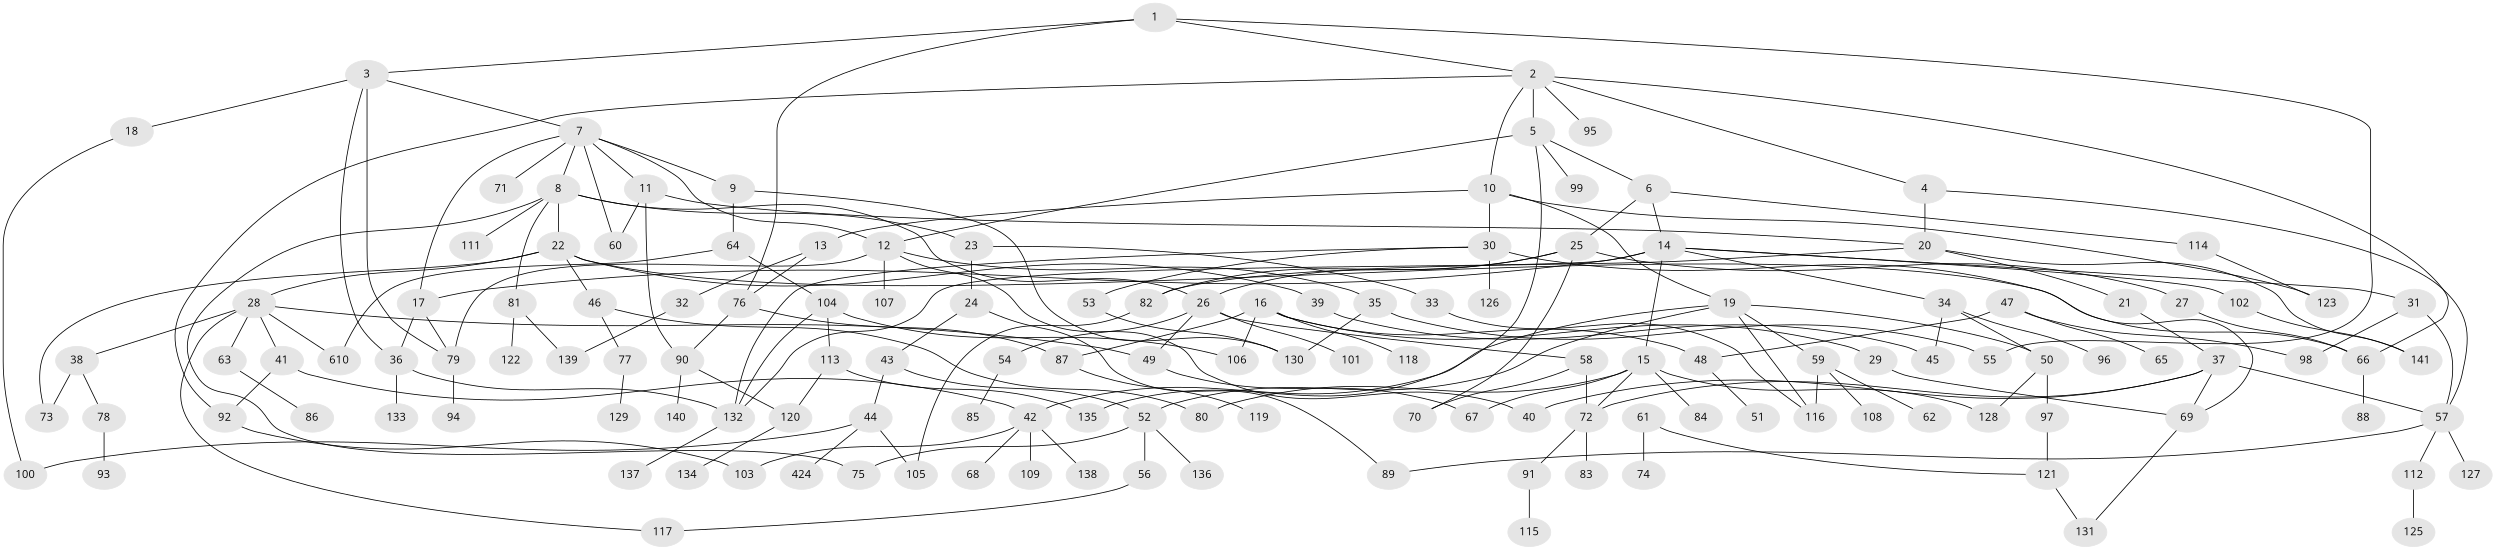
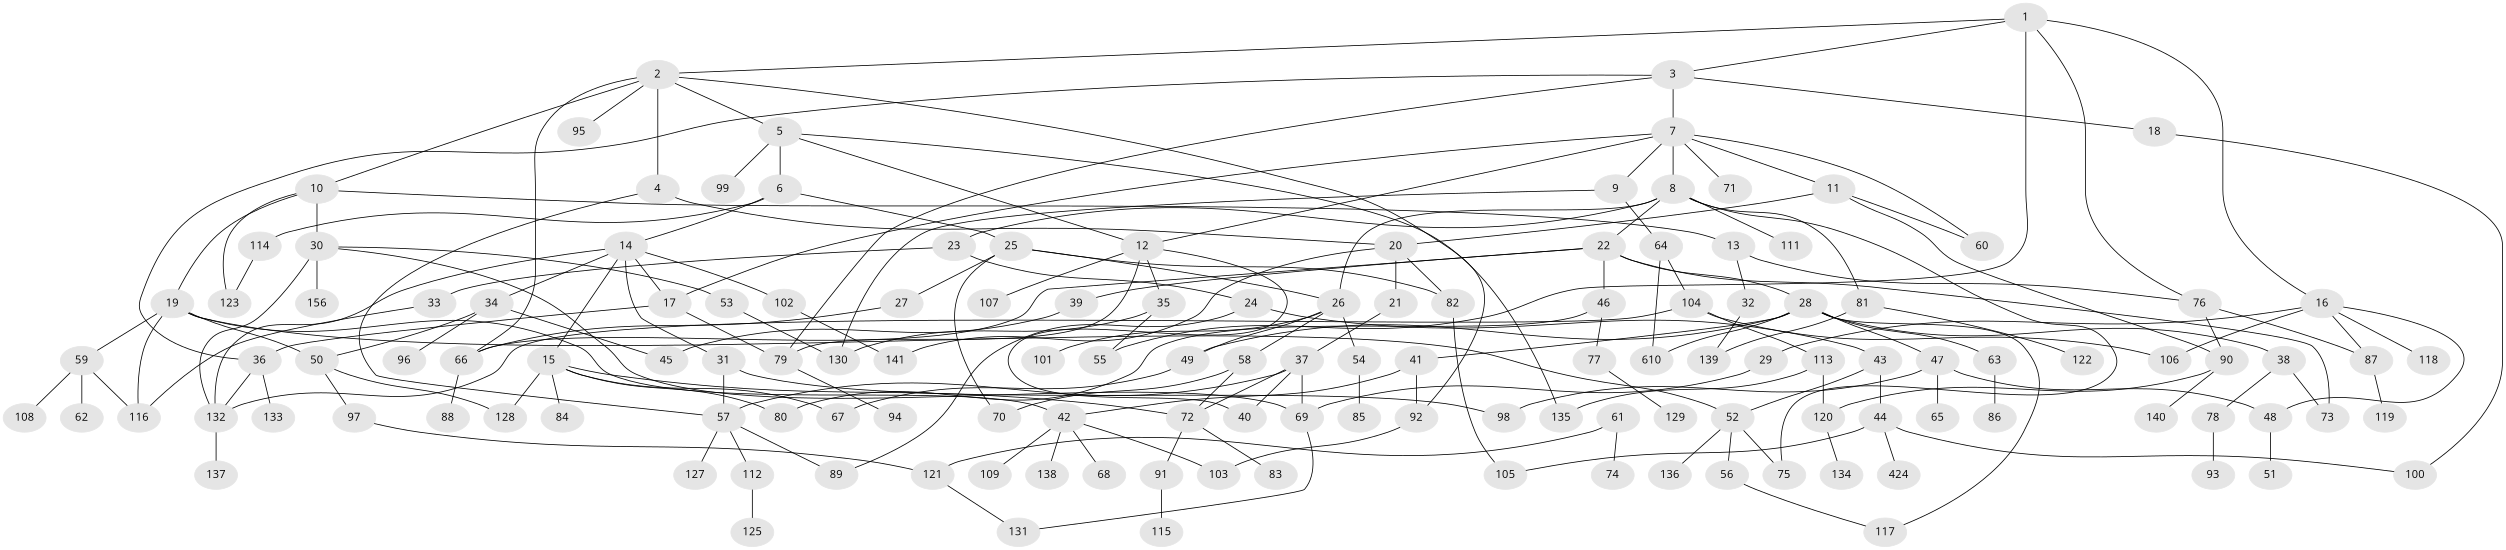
  graph {
    fontname="Open Sans"
    node [color=gray90 fontname="Open Sans" style=filled]
    edge [fontname="Open Sans"]
    1
    2
    3
    16
    55
    76
    4
    5
    10
    66
    92
    95
    7
    18
    36
    79
    29
    48
    87
    106
    118
    90
    20
    57
    6
    12
    99
    135
    13
    19
    30
    123
    88
    103
    8
    9
    11
    17
    60
    71
    100
    132
    133
    94
    21
    82
    141
    89
    112
    127
    14
    25
    114
    35
    40
    107
    15
    31
    34
    102
    26
    27
    70
    22
    23
    75
    81
    111
    64
    130
    28
    39
    46
    73
    24
    33
    49
    54
    58
    101
    139
    122
    n83 [label=610]
    104
    32
    42
    50
    52
    59
    116
    69
    53
-   126
+   126 [label=156]
    120
    140
    67
    72
    80
    84
    128
    98
    45
    96
    137
    83
    91
    51
    119
    68
    109
    138
    97
    56
    136
    62
    108
    37
    105
    38
    41
    47
    63
    117
    77
    43
    44
    85
    78
    65
    86
    131
    93
    n133 [label=424]
    129
    121
    125
    61
    74
    113
    115
    134
    1 -- 2
    1 -- 3
+   1 -- 16
    1 -- 55
    1 -- 76
    2 -- 4
    2 -- 5
    2 -- 10
    2 -- 66
    2 -- 92
    2 -- 95
    3 -- 7
    3 -- 18
    3 -- 36
    3 -- 79
    16 -- 29
    16 -- 48
    16 -- 87
    16 -- 106
    16 -- 118
    76 -- 87
    76 -- 90
    4 -- 20
    4 -- 57
    5 -- 6
    5 -- 12
    5 -- 99
    5 -- 135
    10 -- 13
    10 -- 19
    10 -- 30
    10 -- 123
    66 -- 88
    92 -- 103
    7 -- 12
    7 -- 8
    7 -- 9
    7 -- 11
    7 -- 17
    7 -- 60
    7 -- 71
    18 -- 100
    36 -- 132
    36 -- 133
    79 -- 94
    29 -- 69
    48 -- 51
    87 -- 119
    90 -- 120
    90 -- 140
    20 -- 21
    20 -- 82
    20 -- 141
    57 -- 89
    57 -- 112
    57 -- 127
    6 -- 14
    6 -- 25
    6 -- 114
    12 -- 79
    12 -- 35
    12 -- 40
    12 -- 107
    13 -- 76
    13 -- 32
    19 -- 42
    19 -- 50
    19 -- 52
    19 -- 59
    19 -- 116
    30 -- 132
    30 -- 69
    30 -- 53
    30 -- 126
    8 -- 26
    8 -- 22
    8 -- 23
    8 -- 75
    8 -- 81
    8 -- 111
    9 -- 64
    9 -- 130
    11 -- 90
    11 -- 20
    11 -- 60
    17 -- 36
    17 -- 79
    132 -- 137
    21 -- 37
    82 -- 105
    112 -- 125
    14 -- 17
    14 -- 132
    14 -- 15
    14 -- 31
    14 -- 34
    14 -- 102
    25 -- 82
    25 -- 26
    25 -- 27
    25 -- 70
    114 -- 123
    35 -- 55
    35 -- 130
    15 -- 67
    15 -- 72
    15 -- 80
    15 -- 84
    15 -- 128
    31 -- 57
    31 -- 98
    34 -- 50
    34 -- 45
    34 -- 96
    102 -- 141
    26 -- 49
    26 -- 54
    26 -- 58
    26 -- 101
    27 -- 66
    22 -- 66
    22 -- 28
    22 -- 39
    22 -- 46
    22 -- 73
    23 -- 24
    23 -- 33
    81 -- 139
    81 -- 122
    64 -- n83
    64 -- 104
    28 -- 49
    28 -- n83
    28 -- 38
    28 -- 41
+   28 -- 47
    28 -- 63
    28 -- 117
    39 -- 45
    46 -- 80
    46 -- 77
    24 -- 89
    24 -- 43
    33 -- 116
    49 -- 67
    54 -- 85
    58 -- 70
    58 -- 72
    104 -- 106
    104 -- 132
    104 -- 113
    32 -- 139
    42 -- 103
    42 -- 68
    42 -- 109
    42 -- 138
    50 -- 128
    50 -- 97
    52 -- 75
    52 -- 56
    52 -- 136
    59 -- 116
    59 -- 62
    59 -- 108
    69 -- 131
    53 -- 130
    120 -- 134
    72 -- 83
    72 -- 91
    91 -- 115
    97 -- 121
    56 -- 117
    37 -- 57
    37 -- 40
    37 -- 69
    37 -- 72
    38 -- 73
    38 -- 78
    41 -- 92
    41 -- 42
    47 -- 48
    47 -- 98
    47 -- 65
    63 -- 86
    77 -- 129
    43 -- 52
    43 -- 44
    44 -- 100
    44 -- 105
    44 -- n133
    78 -- 93
    121 -- 131
    61 -- 121
    61 -- 74
    113 -- 135
    113 -- 120
  }
